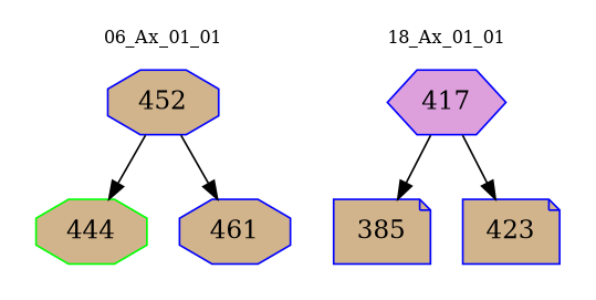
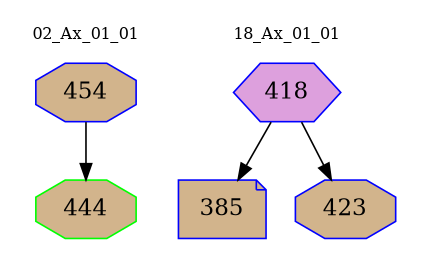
  digraph {
    node [color=blue fillcolor=tan shape=octagon style=filled]
    edge [color=black]
-   n1 [label=452]
+   n1 [label=454]
    n2 [color=green label=444]
-   n3 [label=461]
-   n4 [fillcolor=plum label=417 shape=hexagon]
+   n4 [fillcolor=plum label=418 shape=hexagon]
    n5 [label=385 shape=note]
-   n6 [label=423 shape=note]
+   n6 [label=423]
    subgraph cluster_1 {
      color=white
      fontsize=10
-     label="06_Ax_01_01"
+     label="02_Ax_01_01"
      n1
      n2
-     n3
    }
    subgraph cluster_2 {
      color=white
      fontsize=10
      label="18_Ax_01_01"
      n4
      n5
      n6
    }
    n1 -> n2
-   n1 -> n3
    n4 -> n5
    n4 -> n6
  }
